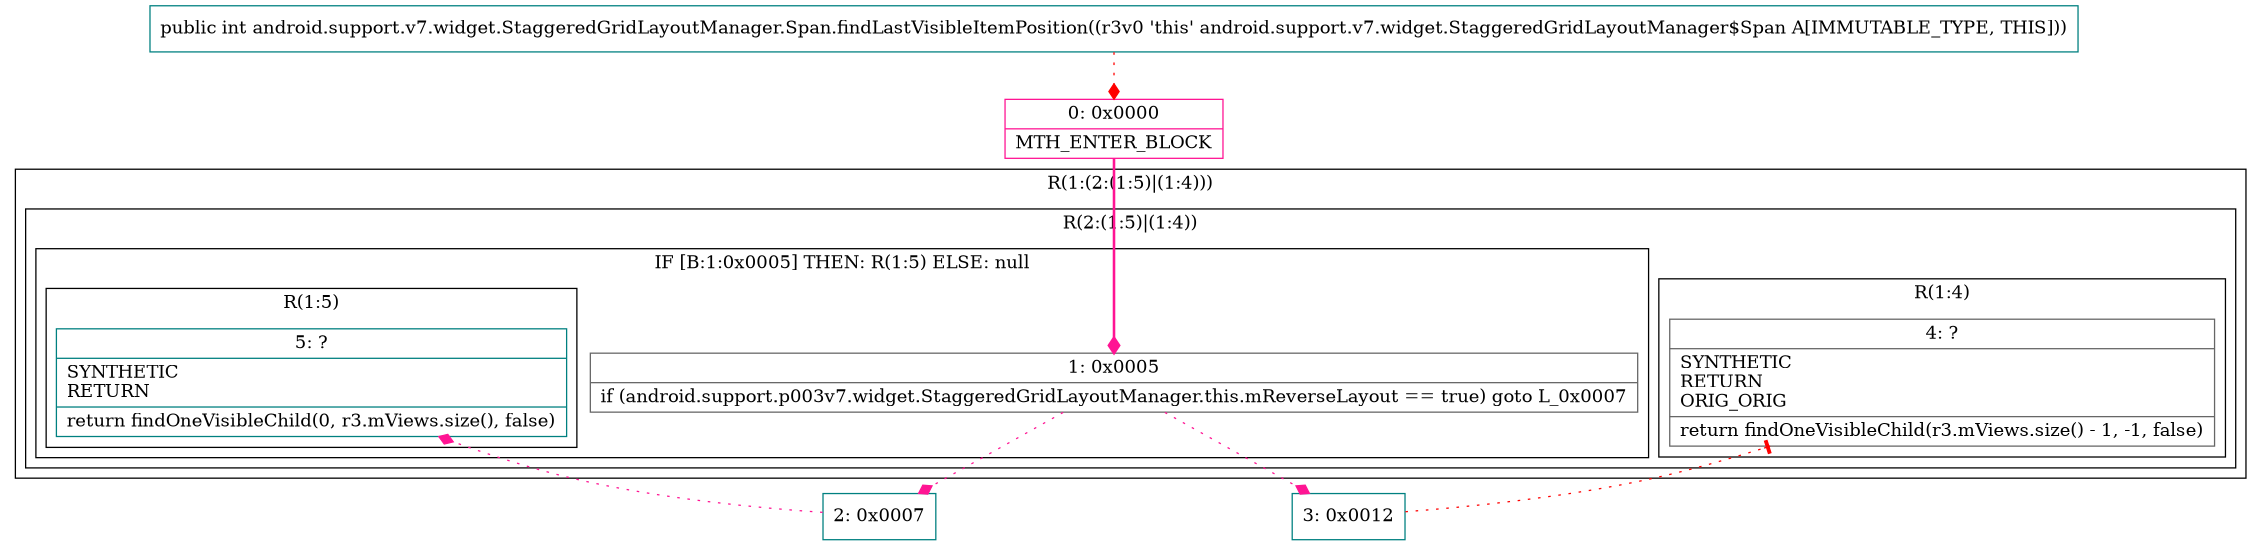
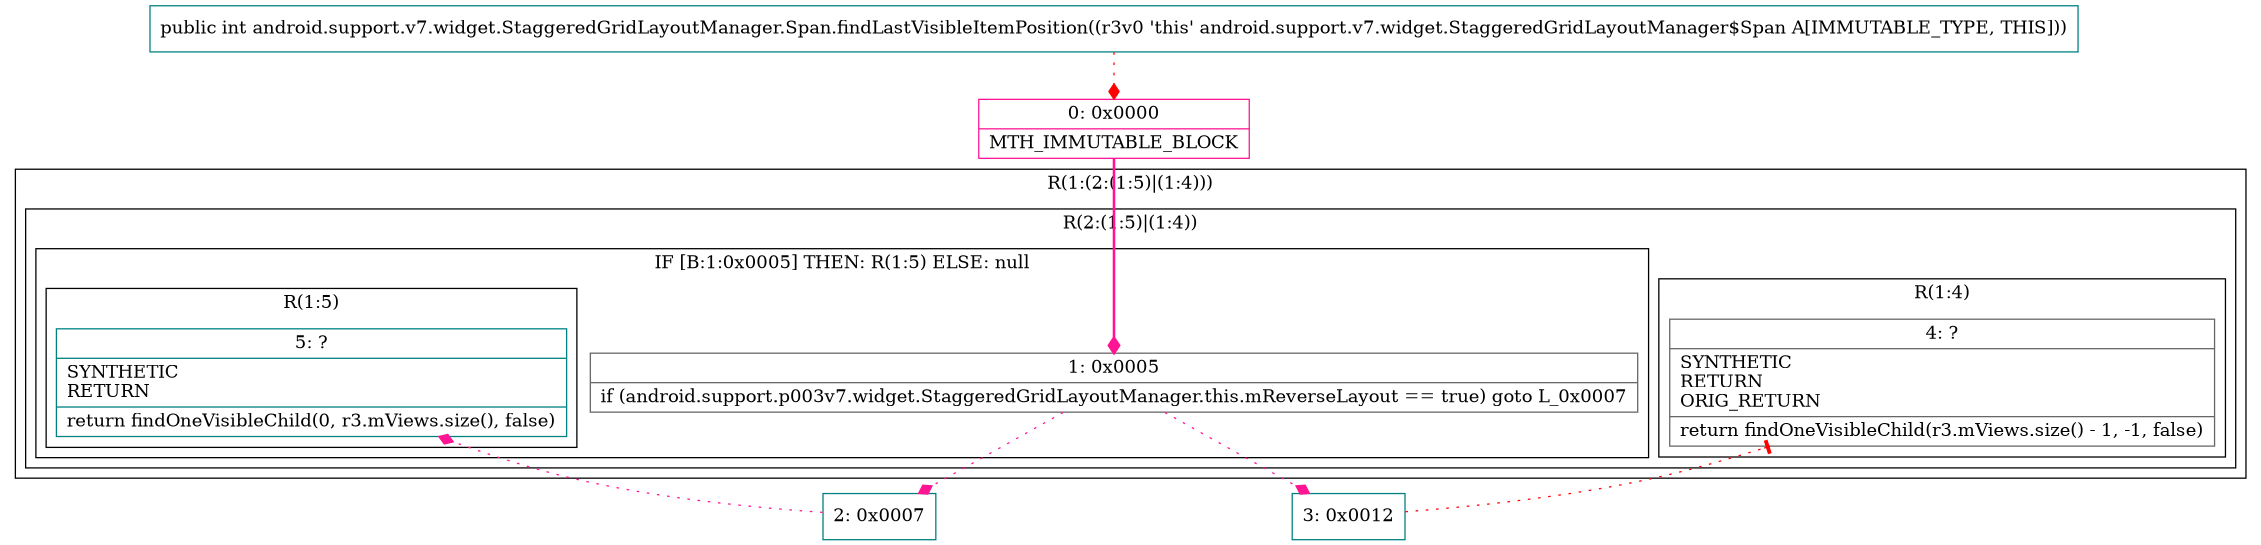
  digraph {
    node [color=teal shape=record]
    edge [arrowhead=diamond color=deeppink style=dotted]
    n1 [label="{5\:\ ?|SYNTHETIC\lRETURN\l|return findOneVisibleChild(0, r3.mViews.size(), false)\l}"]
    n2 [color=gray40 label="{1\:\ 0x0005|if (android.support.p003v7.widget.StaggeredGridLayoutManager.this.mReverseLayout == true) goto L_0x0007\l}"]
-   n3 [color=gray40 label="{4\:\ ?|SYNTHETIC\lRETURN\lORIG_ORIG\l|return findOneVisibleChild(r3.mViews.size() \- 1, \-1, false)\l}"]
+   n3 [color=gray40 label="{4\:\ ?|SYNTHETIC\lRETURN\lORIG_RETURN\l|return findOneVisibleChild(r3.mViews.size() \- 1, \-1, false)\l}"]
    n4 [label="{2\:\ 0x0007}"]
    n5 [label="{3\:\ 0x0012}"]
-   n6 [color=deeppink label="{0\:\ 0x0000|MTH_ENTER_BLOCK\l}"]
+   n6 [color=deeppink label="{0\:\ 0x0000|MTH_IMMUTABLE_BLOCK\l}"]
    n7 [label="{public int android.support.v7.widget.StaggeredGridLayoutManager.Span.findLastVisibleItemPosition((r3v0 'this' android.support.v7.widget.StaggeredGridLayoutManager$Span A[IMMUTABLE_TYPE, THIS])) }"]
    subgraph cluster_1 {
      label="R(1:(2:(1:5)|(1:4)))"
      subgraph cluster_2 {
        label="R(2:(1:5)|(1:4))"
        subgraph cluster_3 {
          label="IF [B:1:0x0005] THEN: R(1:5) ELSE: null"
          n2
          subgraph cluster_4 {
            label="R(1:5)"
            n1
          }
        }
        subgraph cluster_5 {
          label="R(1:4)"
          n3
        }
      }
    }
    n2 -> n4
    n2 -> n5
    n4 -> n1
    n5 -> n3 [arrowhead=tee color=red]
    n6 -> n2 [style=bold]
    n7 -> n6 [color=red]
  }
